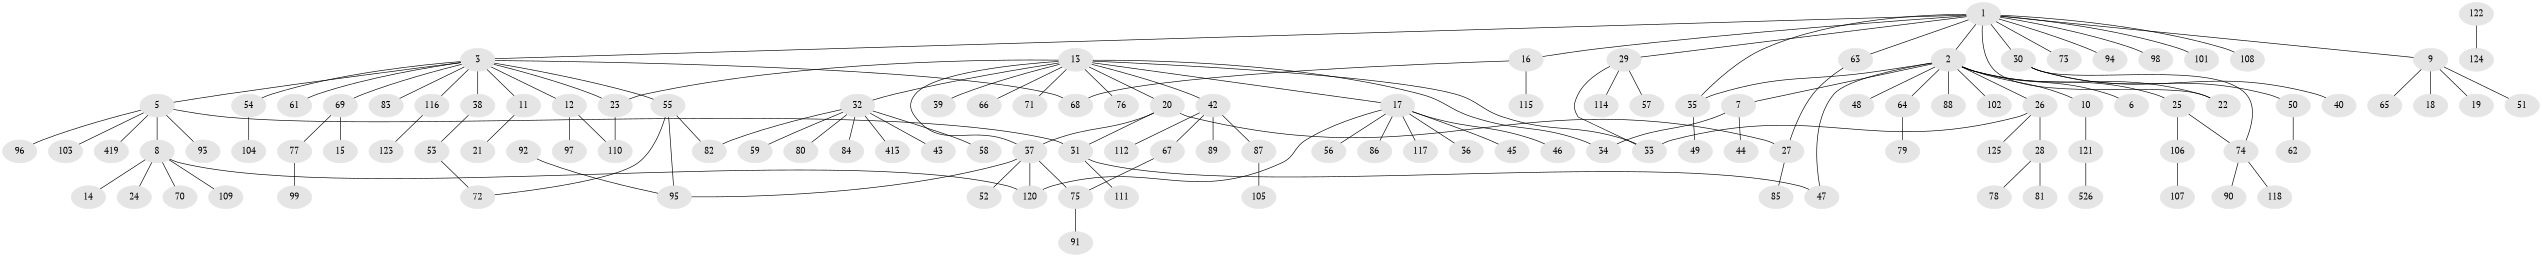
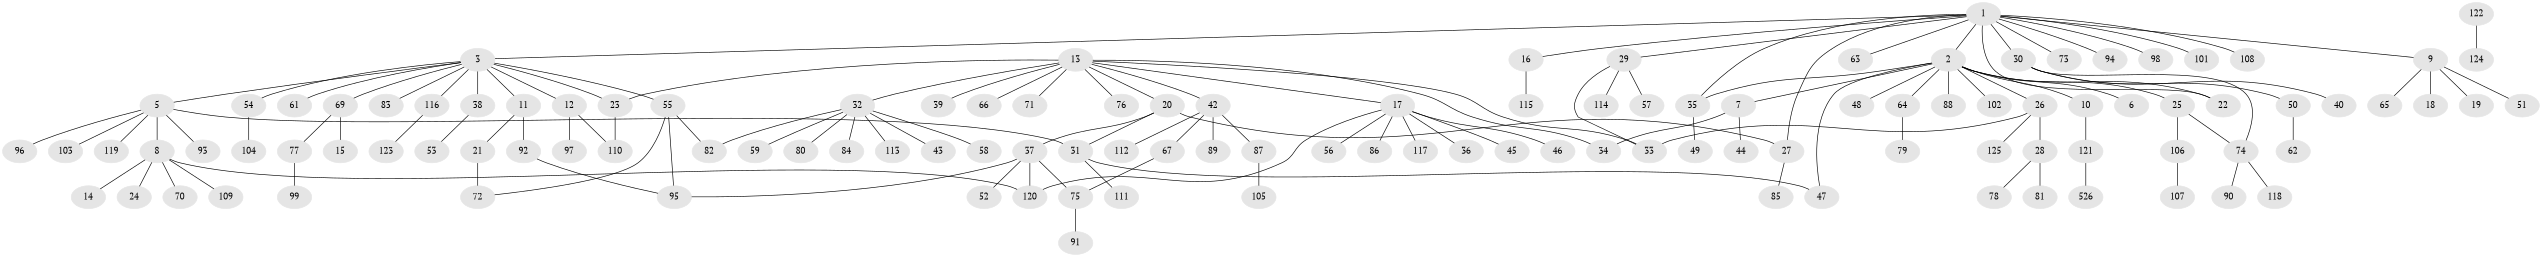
  graph {
    fontname="PT Serif"
    node [color=gray90 fontname="PT Serif" style=filled]
    edge [fontname="PT Serif"]
    1
    2
    3
    9
    16
    22
    27
    29
    30
    35
    63
    73
    94
    98
    101
    108
    6
    7
    10
    25
    26
    47
    48
    64
    88
    102
    5
    11
    12
    23
    38
    54
    55
    61
-   68
    69
    83
    116
    18
    19
    51
    65
    115
    85
    33
    57
    114
    74
    40
    50
    49
    44
    34
    121
    106
    28
    125
    79
    8
    31
    93
    96
    103
-   119 [label=419]
+   119
    21
    92
    97
    110
    53
    104
    82
    95
    72
    15
    77
    123
    14
    24
    70
    109
    120
    111
    13
    17
    20
    32
    37
    39
    42
    66
    71
    76
    n93 [label=526]
    36
    45
    46
    56
    86
    117
    43
    58
    59
    80
    84
-   113 [label=413]
+   113
    52
    75
    67
    87
    89
    112
    122
    124
    90
    118
    107
    78
    81
    62
    91
    105
    99
    1 -- 2
    1 -- 3
    1 -- 9
    1 -- 16
    1 -- 22
-   63 -- 27
+   1 -- 27
    1 -- 29
    1 -- 30
    1 -- 35
    1 -- 63
    1 -- 73
    1 -- 94
    1 -- 98
    1 -- 101
    1 -- 108
    2 -- 22
    2 -- 35
    2 -- 6
    2 -- 7
    2 -- 10
    2 -- 25
    2 -- 26
    2 -- 47
    2 -- 48
    2 -- 64
    2 -- 88
    2 -- 102
    3 -- 5
    3 -- 11
    3 -- 12
    3 -- 23
    3 -- 38
    3 -- 54
    3 -- 55
    3 -- 61
-   3 -- 68
    3 -- 69
    3 -- 83
    3 -- 116
    9 -- 18
    9 -- 19
    9 -- 51
    9 -- 65
-   16 -- 68
    16 -- 115
    27 -- 85
    29 -- 33
    29 -- 57
    29 -- 114
    30 -- 74
    30 -- 40
    30 -- 50
    35 -- 49
    7 -- 44
    7 -- 34
    10 -- 121
    25 -- 74
    25 -- 106
    26 -- 33
    26 -- 28
    26 -- 125
    64 -- 79
    5 -- 8
    5 -- 31
    5 -- 93
    5 -- 96
    5 -- 103
    5 -- 119
    11 -- 21
+   11 -- 92
    12 -- 97
    12 -- 110
    23 -- 110
    38 -- 53
    54 -- 104
    55 -- 82
    55 -- 95
    55 -- 72
    69 -- 15
    69 -- 77
    116 -- 123
    74 -- 90
    74 -- 118
    50 -- 62
    121 -- n93
    106 -- 107
    28 -- 78
    28 -- 81
    8 -- 14
    8 -- 24
    8 -- 70
    8 -- 109
    8 -- 120
    31 -- 47
    31 -- 111
    92 -- 95
-   53 -- 72
+   21 -- 72
    77 -- 99
    13 -- 23
    13 -- 33
    13 -- 34
    13 -- 17
    13 -- 20
    13 -- 32
-   13 -- 37
    13 -- 39
    13 -- 42
    13 -- 66
    13 -- 71
    13 -- 76
    17 -- 120
    17 -- 36
    17 -- 45
    17 -- 46
    17 -- 56
    17 -- 86
    17 -- 117
    20 -- 27
    20 -- 31
    20 -- 37
    32 -- 82
    32 -- 43
    32 -- 58
    32 -- 59
    32 -- 80
    32 -- 84
    32 -- 113
    37 -- 95
    37 -- 120
    37 -- 52
    37 -- 75
    42 -- 67
    42 -- 87
    42 -- 89
    42 -- 112
    75 -- 91
    67 -- 75
    87 -- 105
    122 -- 124
  }
